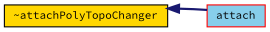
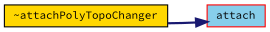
  digraph {
    rankdir=LR
    fontname="Source Code Pro"
    node [fontname="Source Code Pro" fontsize=10 shape=record style=filled]
    n1 [color=black fillcolor=gold fontcolor=black height=0.2 label="~attachPolyTopoChanger" width=0.4]
    n2 [color=red height=0.2 label=attach width=0.4 fillcolor=skyblue]
-   n2 -> n1 [color=midnightblue fontname="Source Code Pro" fontsize=10 labelfontname=FreeSans labelfontsize=10 style=bold arrowhead=normal]
+   n1 -> n2 [color=midnightblue fontname="Source Code Pro" fontsize=10 labelfontname=FreeSans labelfontsize=10 style=bold arrowhead=normal]
  }
